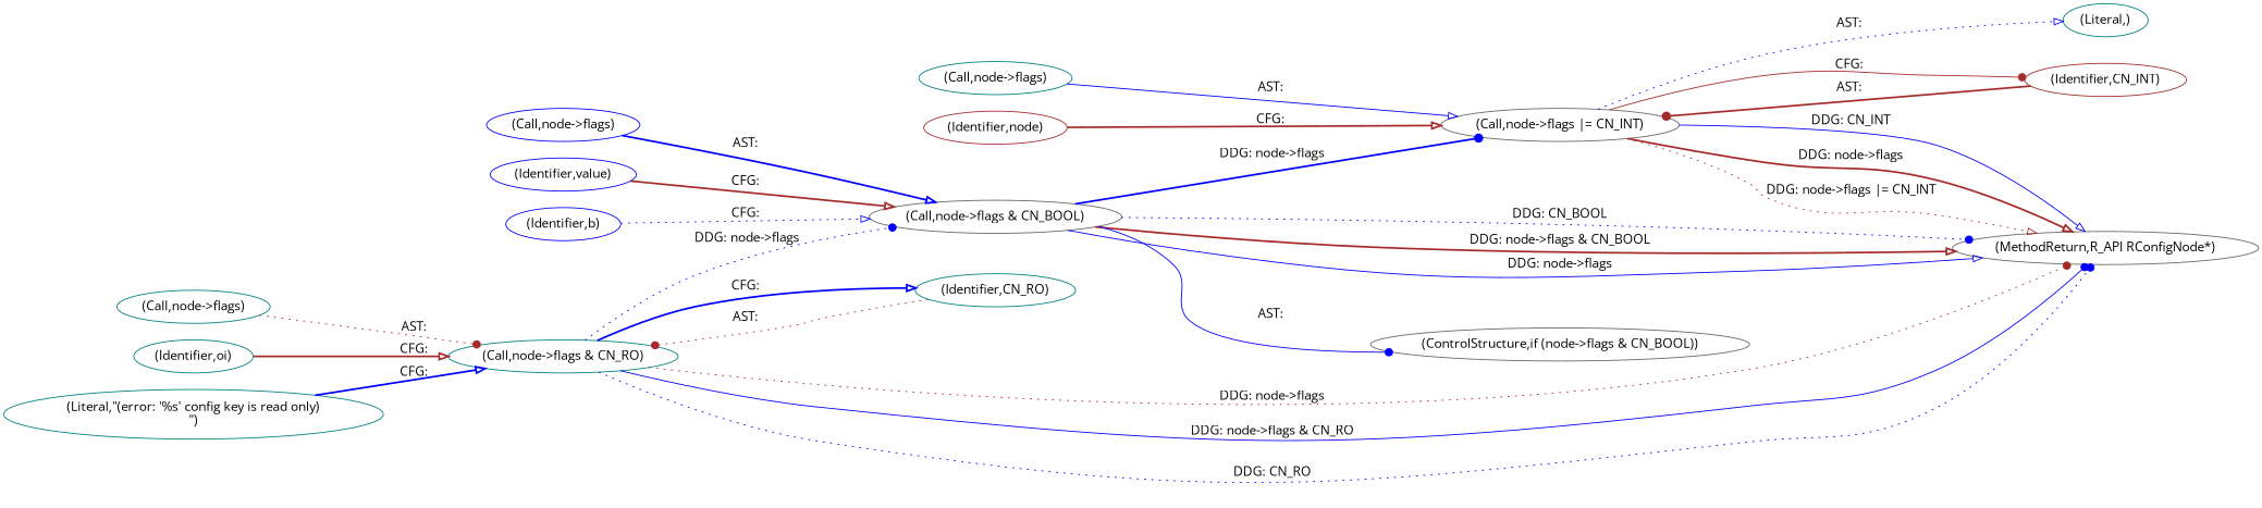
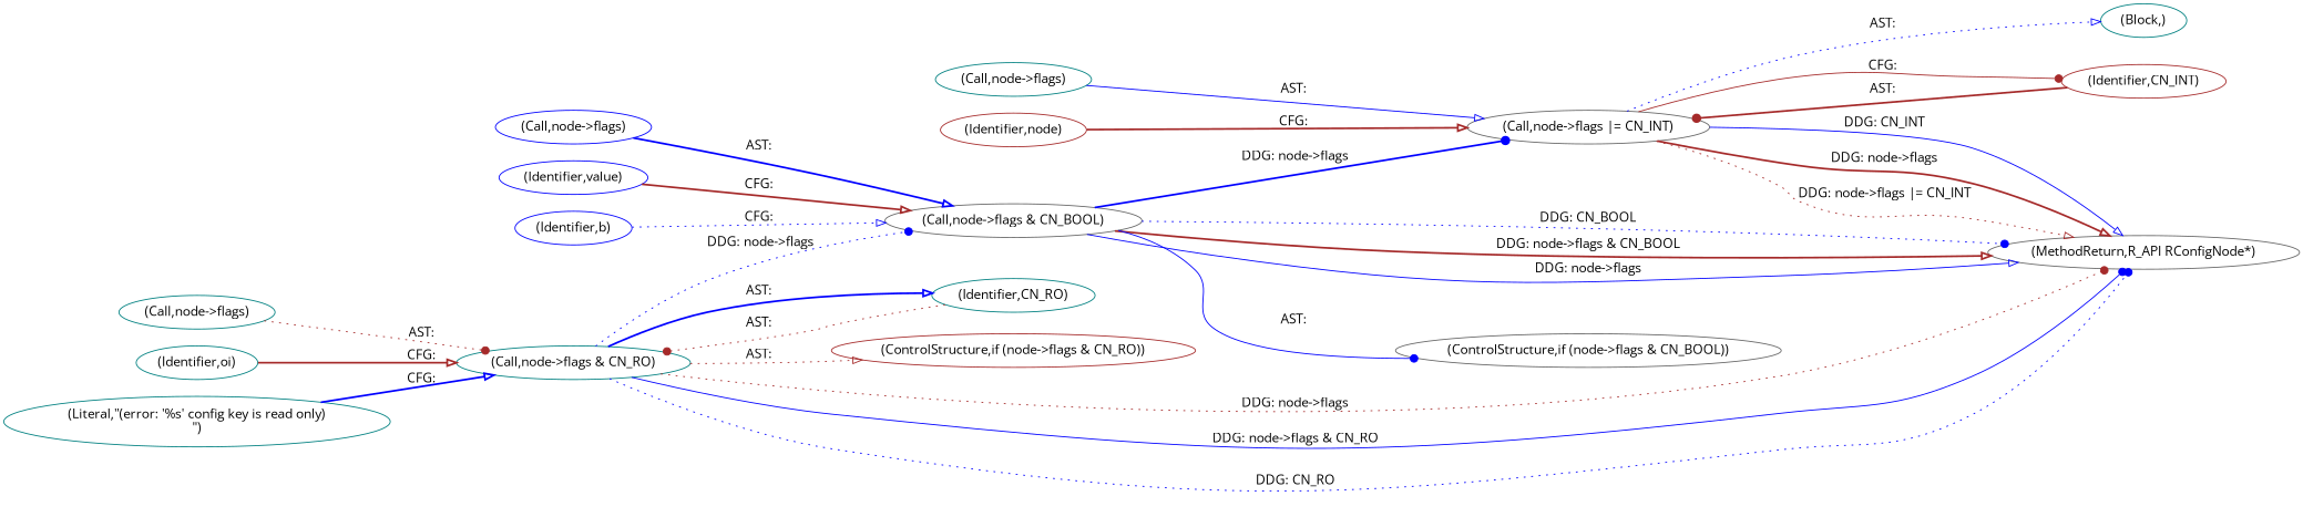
  digraph {
    fontname="Open Sans"
    rankdir=LR
    node [color=teal fontname="Open Sans"]
    edge [arrowhead=onormal color=blue fontname="Open Sans" style=dotted]
    n1 [label="(Call,node->flags & CN_RO)"]
    n2 [color=gray40 label="(Call,node->flags & CN_BOOL)"]
    n3 [label="(Identifier,CN_RO)"]
+   n4 [color=brown label="(ControlStructure,if (node->flags & CN_RO))"]
    n5 [color=gray40 label="(MethodReturn,R_API RConfigNode*)"]
    n6 [color=gray40 label="(Call,node->flags |= CN_INT)"]
    n7 [color=gray40 label="(ControlStructure,if (node->flags & CN_BOOL))"]
-   n8 [label="(Literal,)"]
+   n8 [label="(Block,)"]
    n9 [color=brown label="(Identifier,CN_INT)"]
    n10 [color=blue label="(Call,node->flags)"]
    n11 [label="(Call,node->flags)"]
    n12 [label="(Identifier,oi)"]
    n13 [color=blue label="(Identifier,value)"]
    n14 [color=blue label="(Identifier,b)"]
    n15 [label="(Call,node->flags)"]
    n16 [color=brown label="(Identifier,node)"]
    n17 [label="(Literal,\"(error: '%s' config key is read only)\n\")"]
    n1 -> n2 [arrowhead=dot label="DDG: node->flags"]
-   n1 -> n3 [label="CFG: " style=bold]
+   n1 -> n3 [label="AST: " style=bold]
+   n1 -> n4 [color=brown label="AST: "]
    n1 -> n5 [arrowhead=dot color=brown label="DDG: node->flags"]
    n1 -> n5 [arrowhead=dot label="DDG: node->flags & CN_RO" style=solid]
    n1 -> n5 [arrowhead=dot label="DDG: CN_RO"]
    n2 -> n5 [arrowhead=dot label="DDG: CN_BOOL"]
    n2 -> n5 [color=brown label="DDG: node->flags & CN_BOOL" style=bold]
    n2 -> n5 [label="DDG: node->flags" style=solid]
    n2 -> n6 [arrowhead=dot label="DDG: node->flags" style=bold]
    n2 -> n7 [arrowhead=dot label="AST: " style=solid]
    n3 -> n1 [arrowhead=dot color=brown label="AST: "]
    n6 -> n5 [label="DDG: CN_INT" style=solid]
    n6 -> n5 [color=brown label="DDG: node->flags" style=bold]
    n6 -> n5 [color=brown label="DDG: node->flags |= CN_INT"]
    n6 -> n8 [label="AST: "]
    n6 -> n9 [arrowhead=dot color=brown label="CFG: " style=solid]
    n9 -> n6 [arrowhead=dot color=brown label="AST: " style=bold]
    n10 -> n2 [label="AST: " style=bold]
    n11 -> n1 [arrowhead=dot color=brown label="AST: "]
    n12 -> n1 [color=brown label="CFG: " style=bold]
    n13 -> n2 [color=brown label="CFG: " style=bold]
    n14 -> n2 [label="CFG: "]
    n15 -> n6 [label="AST: " style=solid]
    n16 -> n6 [color=brown label="CFG: " style=bold]
    n17 -> n1 [label="CFG: " style=bold]
  }
